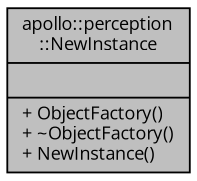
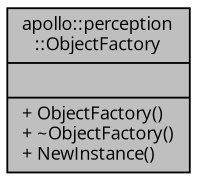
  digraph {
    fontname="Open Sans"
-   n1 [color=black fillcolor=grey75 fontcolor=black fontname="Open Sans" fontsize=10 height=0.2 label="{apollo::perception\l::NewInstance\n||+ ObjectFactory()\l+ ~ObjectFactory()\l+ NewInstance()\l}" shape=record style=filled width=0.4]
+   n1 [color=black fillcolor=grey75 fontcolor=black fontname="Open Sans" fontsize=10 height=0.2 label="{apollo::perception\l::ObjectFactory\n||+ ObjectFactory()\l+ ~ObjectFactory()\l+ NewInstance()\l}" shape=record style=filled width=0.4]
  }
